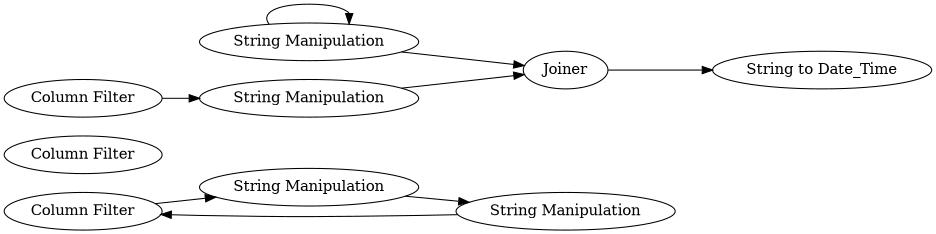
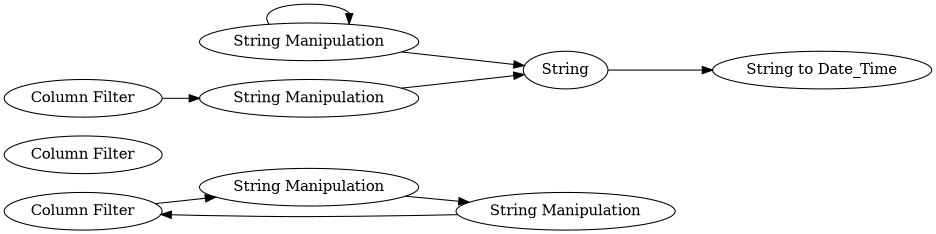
  digraph {
    rankdir=LR
    n1 [label="Column Filter"]
    n2 [label="String Manipulation"]
    n3 [label="String Manipulation"]
    n4 [label="Column Filter"]
    n5 [label="String Manipulation"]
-   n6 [label=Joiner]
+   n6 [label=String]
    n7 [label="String to Date_Time"]
    n8 [label="Column Filter"]
    n9 [label="String Manipulation"]
    n1 -> n2
    n2 -> n3
    n3 -> n1
    n5 -> n5
    n5 -> n6
    n6 -> n7
    n8 -> n9
    n9 -> n6
  }
